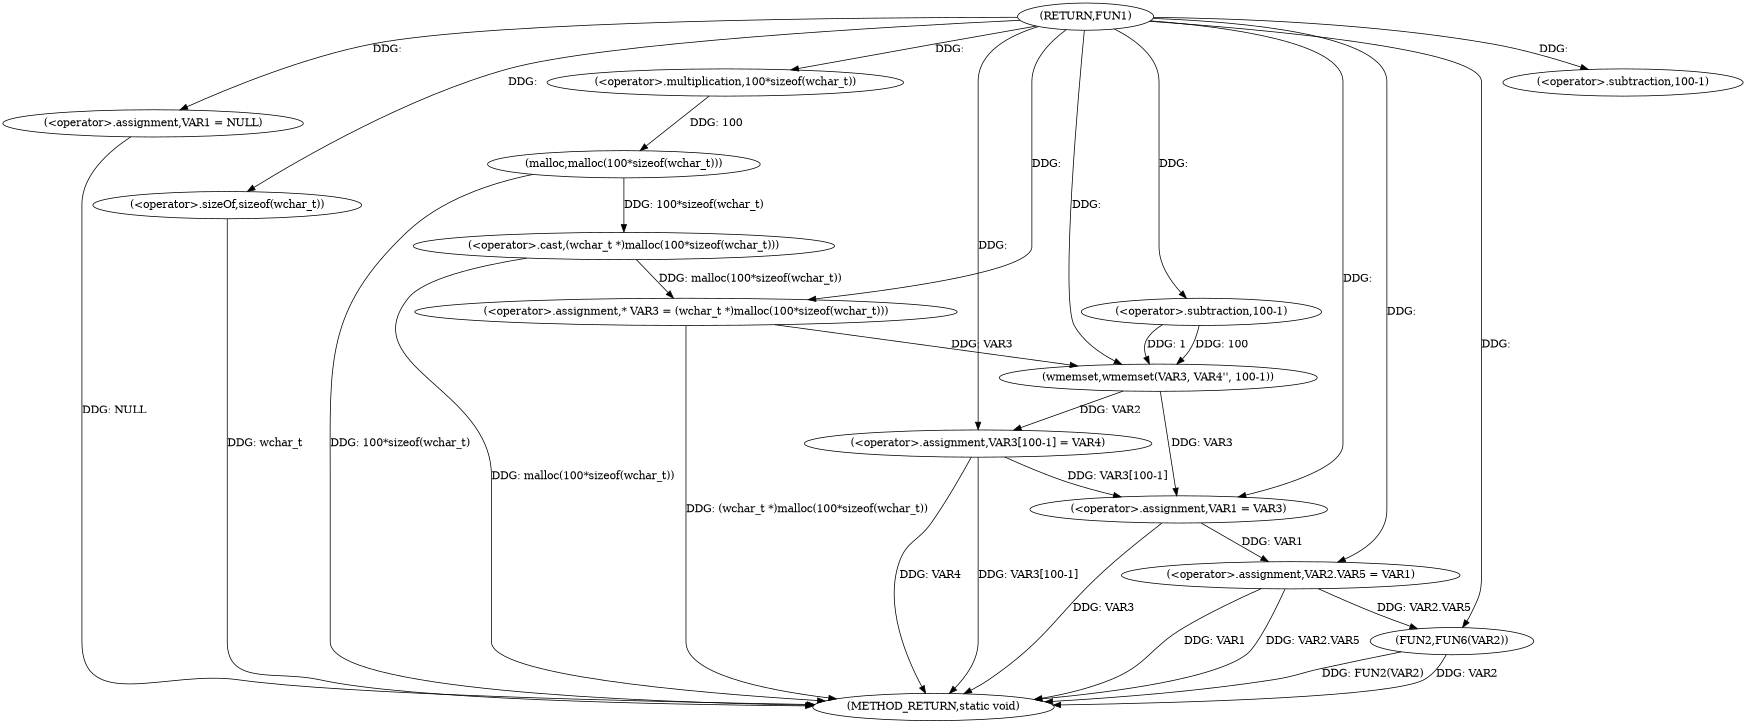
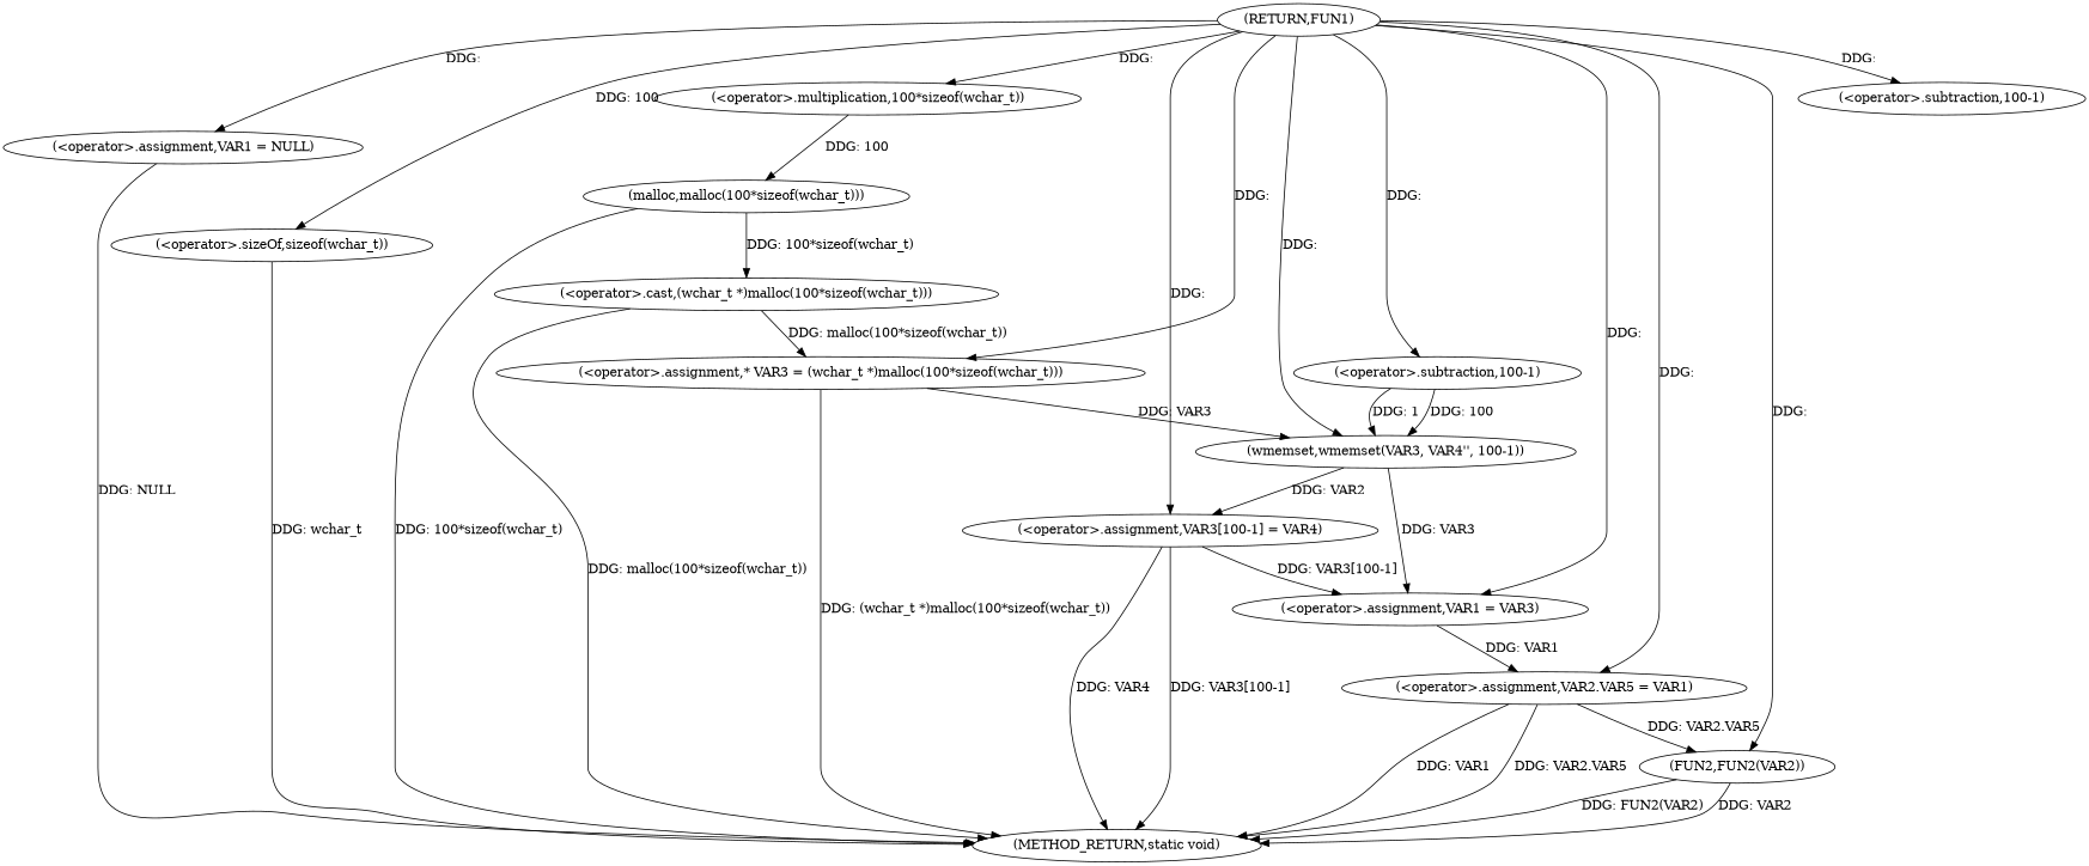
  digraph {
    n1 [label="(RETURN,FUN1)"]
    n2 [label="(<operator>.assignment,VAR1 = NULL)"]
    n3 [label="(<operator>.assignment,* VAR3 = (wchar_t *)malloc(100*sizeof(wchar_t)))"]
    n4 [label="(<operator>.multiplication,100*sizeof(wchar_t))"]
    n5 [label="(<operator>.sizeOf,sizeof(wchar_t))"]
    n6 [label="(wmemset,wmemset(VAR3, VAR4'', 100-1))"]
    n7 [label="(<operator>.subtraction,100-1)"]
    n8 [label="(<operator>.assignment,VAR3[100-1] = VAR4)"]
    n9 [label="(<operator>.subtraction,100-1)"]
    n10 [label="(<operator>.assignment,VAR1 = VAR3)"]
    n11 [label="(<operator>.assignment,VAR2.VAR5 = VAR1)"]
-   n12 [label="(FUN2,FUN6(VAR2))"]
+   n12 [label="(FUN2,FUN2(VAR2))"]
    n13 [label="(METHOD_RETURN,static void)"]
    n14 [label="(malloc,malloc(100*sizeof(wchar_t)))"]
    n15 [label="(<operator>.cast,(wchar_t *)malloc(100*sizeof(wchar_t)))"]
    n1 -> n2 [label="DDG: "]
    n1 -> n3 [label="DDG: "]
    n1 -> n4 [label="DDG: "]
-   n1 -> n5 [label="DDG: "]
+   n1 -> n5 [label="DDG: 100"]
    n1 -> n6 [label="DDG: "]
    n1 -> n7 [label="DDG: "]
    n1 -> n8 [label="DDG: "]
    n1 -> n9 [label="DDG: "]
    n1 -> n10 [label="DDG: "]
    n1 -> n11 [label="DDG: "]
    n1 -> n12 [label="DDG: "]
    n2 -> n13 [label="DDG: NULL"]
    n3 -> n6 [label="DDG: VAR3"]
    n3 -> n13 [label="DDG: (wchar_t *)malloc(100*sizeof(wchar_t))"]
    n4 -> n14 [label="DDG: 100"]
    n5 -> n13 [label="DDG: wchar_t"]
    n6 -> n8 [label="DDG: VAR2"]
    n6 -> n10 [label="DDG: VAR3"]
    n7 -> n6 [label="DDG: 100"]
    n7 -> n6 [label="DDG: 1"]
    n8 -> n10 [label="DDG: VAR3[100-1]"]
    n8 -> n13 [label="DDG: VAR4"]
    n8 -> n13 [label="DDG: VAR3[100-1]"]
    n10 -> n11 [label="DDG: VAR1"]
-   n10 -> n13 [label="DDG: VAR3"]
    n11 -> n12 [label="DDG: VAR2.VAR5"]
    n11 -> n13 [label="DDG: VAR1"]
    n11 -> n13 [label="DDG: VAR2.VAR5"]
    n12 -> n13 [label="DDG: FUN2(VAR2)"]
    n12 -> n13 [label="DDG: VAR2"]
    n14 -> n13 [label="DDG: 100*sizeof(wchar_t)"]
    n14 -> n15 [label="DDG: 100*sizeof(wchar_t)"]
    n15 -> n3 [label="DDG: malloc(100*sizeof(wchar_t))"]
    n15 -> n13 [label="DDG: malloc(100*sizeof(wchar_t))"]
  }
